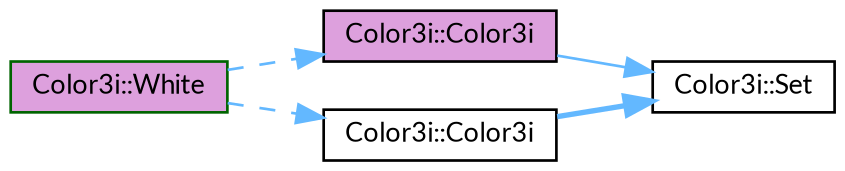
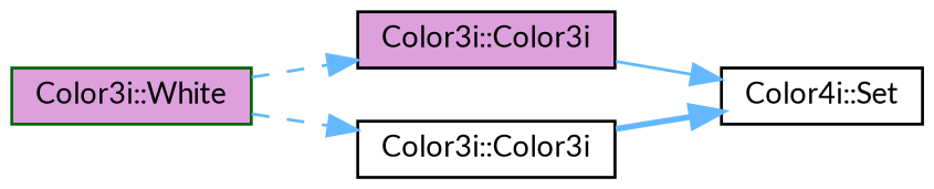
  digraph {
    rankdir=LR
    fontname=Lato
    node [color=black fillcolor=plum fontname=Lato fontsize=10 shape=box style=filled]
    edge [color=steelblue1 fontname=Lato fontsize=10 labelfontname=Helvetica labelfontsize=10 style=dashed]
    n1 [color=darkgreen fontcolor=black height=0.2 label="Color3i::White" width=0.4]
    n2 [height=0.2 label="Color3i::Color3i" width=0.4]
    n3 [fillcolor=white height=0.2 label="Color3i::Color3i" width=0.4]
-   n4 [fillcolor=white height=0.2 label="Color3i::Set" width=0.4]
+   n4 [fillcolor=white height=0.2 label="Color4i::Set" width=0.4]
    n1 -> n2
    n1 -> n3
    n2 -> n4 [style=solid]
    n3 -> n4 [style=bold]
  }
